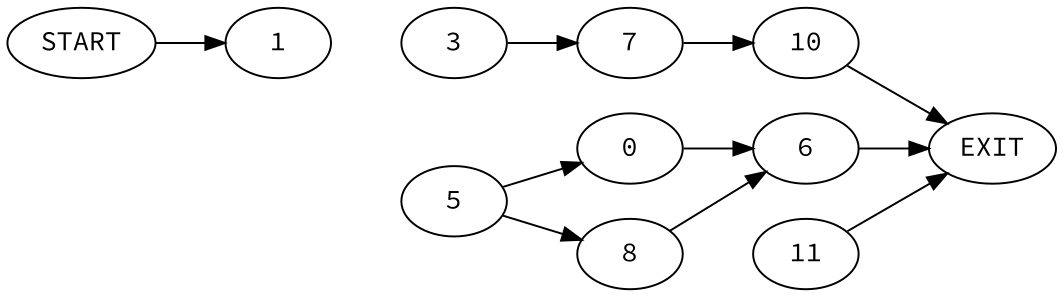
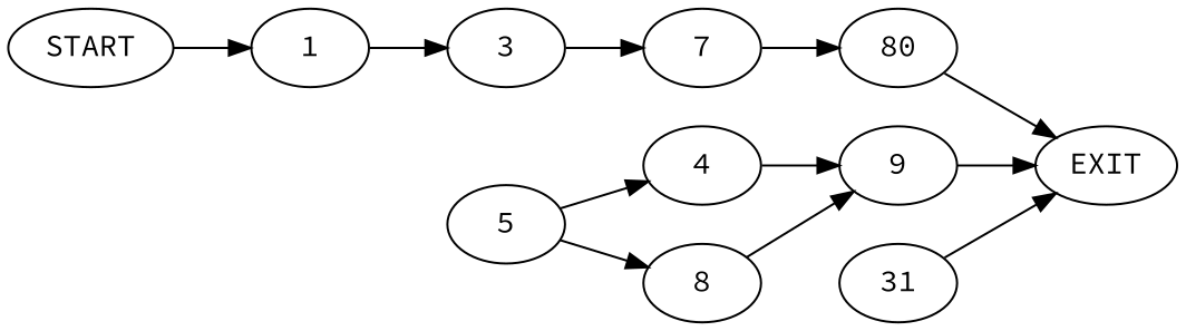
  digraph {
    fontname="Source Code Pro"
    rankdir=LR
    node [fontname="Source Code Pro"]
    edge [fontname="Source Code Pro"]
    n1 [label=START]
    1
    3
    n4 [label=EXIT]
    7
-   4 [label=0]
-   9 [label=6]
+   4
+   9
    5
    8
-   10
-   11
+   10 [label=80]
+   11 [label=31]
    n1 -> 1
+   1 -> 3
    3 -> 7
    7 -> 10
    4 -> 9
    9 -> n4
    5 -> 4
    5 -> 8
    8 -> 9
    10 -> n4
    11 -> n4
  }
